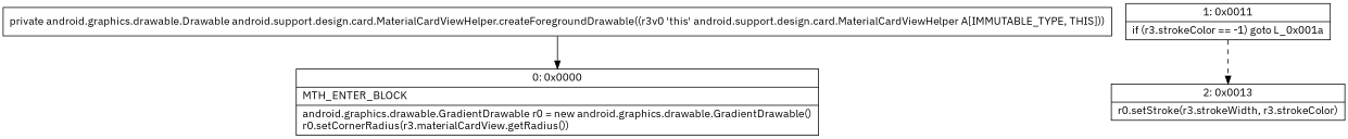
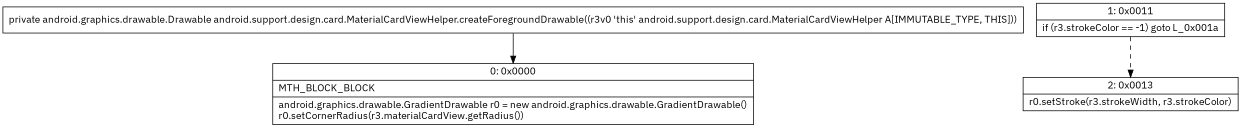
  digraph {
    fontname="IBM Plex Sans"
    node [fontname="IBM Plex Sans" shape=record]
    edge [fontname="IBM Plex Sans"]
-   n1 [label="{0\:\ 0x0000|MTH_ENTER_BLOCK\l|android.graphics.drawable.GradientDrawable r0 = new android.graphics.drawable.GradientDrawable()\lr0.setCornerRadius(r3.materialCardView.getRadius())\l}"]
+   n1 [label="{0\:\ 0x0000|MTH_BLOCK_BLOCK\l|android.graphics.drawable.GradientDrawable r0 = new android.graphics.drawable.GradientDrawable()\lr0.setCornerRadius(r3.materialCardView.getRadius())\l}"]
    n2 [label="{1\:\ 0x0011|if (r3.strokeColor == \-1) goto L_0x001a\l}"]
    n3 [label="{2\:\ 0x0013|r0.setStroke(r3.strokeWidth, r3.strokeColor)\l}"]
    n4 [label="{private android.graphics.drawable.Drawable android.support.design.card.MaterialCardViewHelper.createForegroundDrawable((r3v0 'this' android.support.design.card.MaterialCardViewHelper A[IMMUTABLE_TYPE, THIS])) }"]
    n2 -> n3 [style=dashed]
    n4 -> n1
  }
